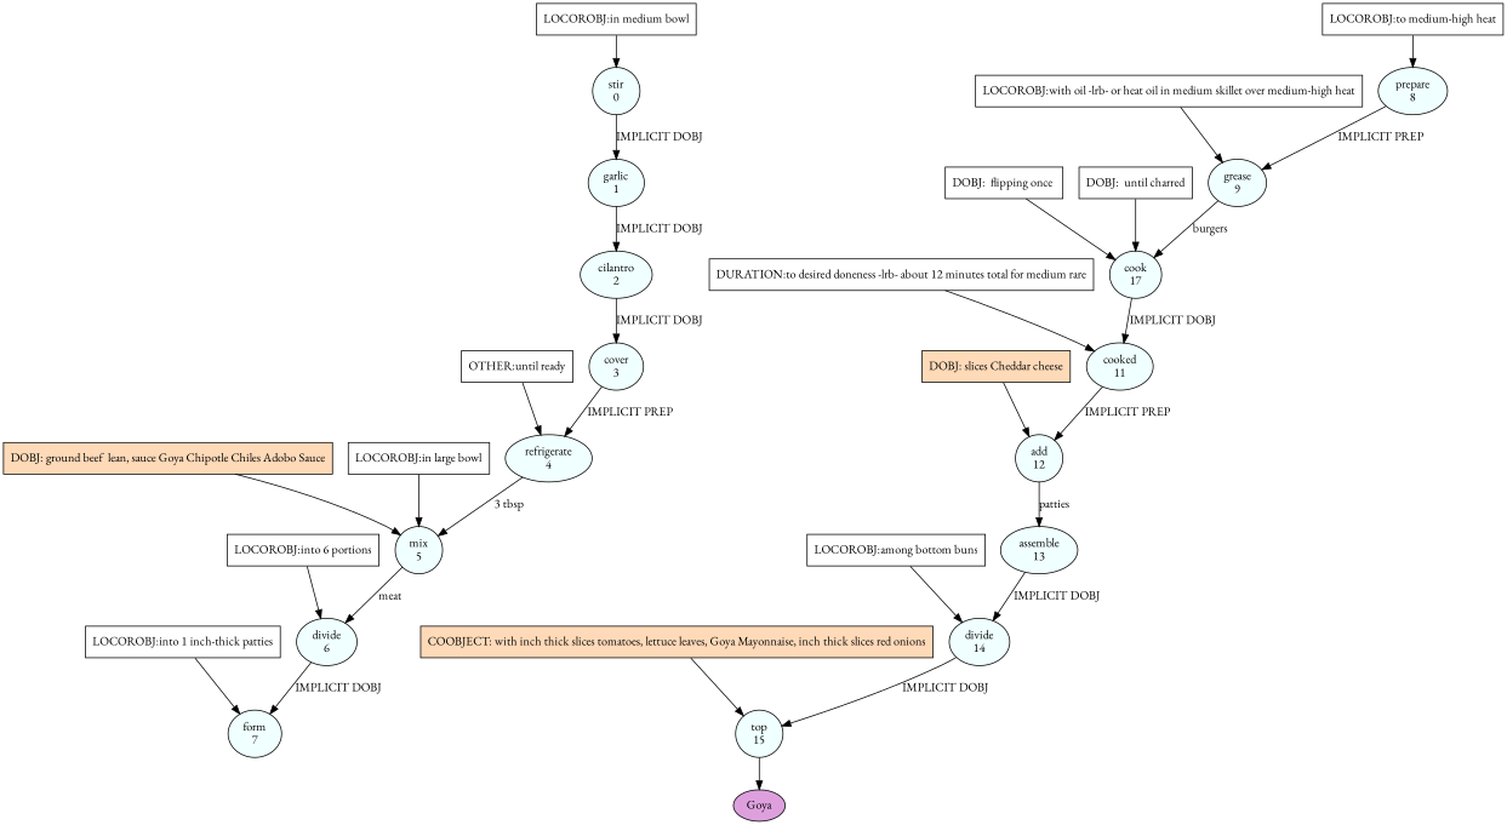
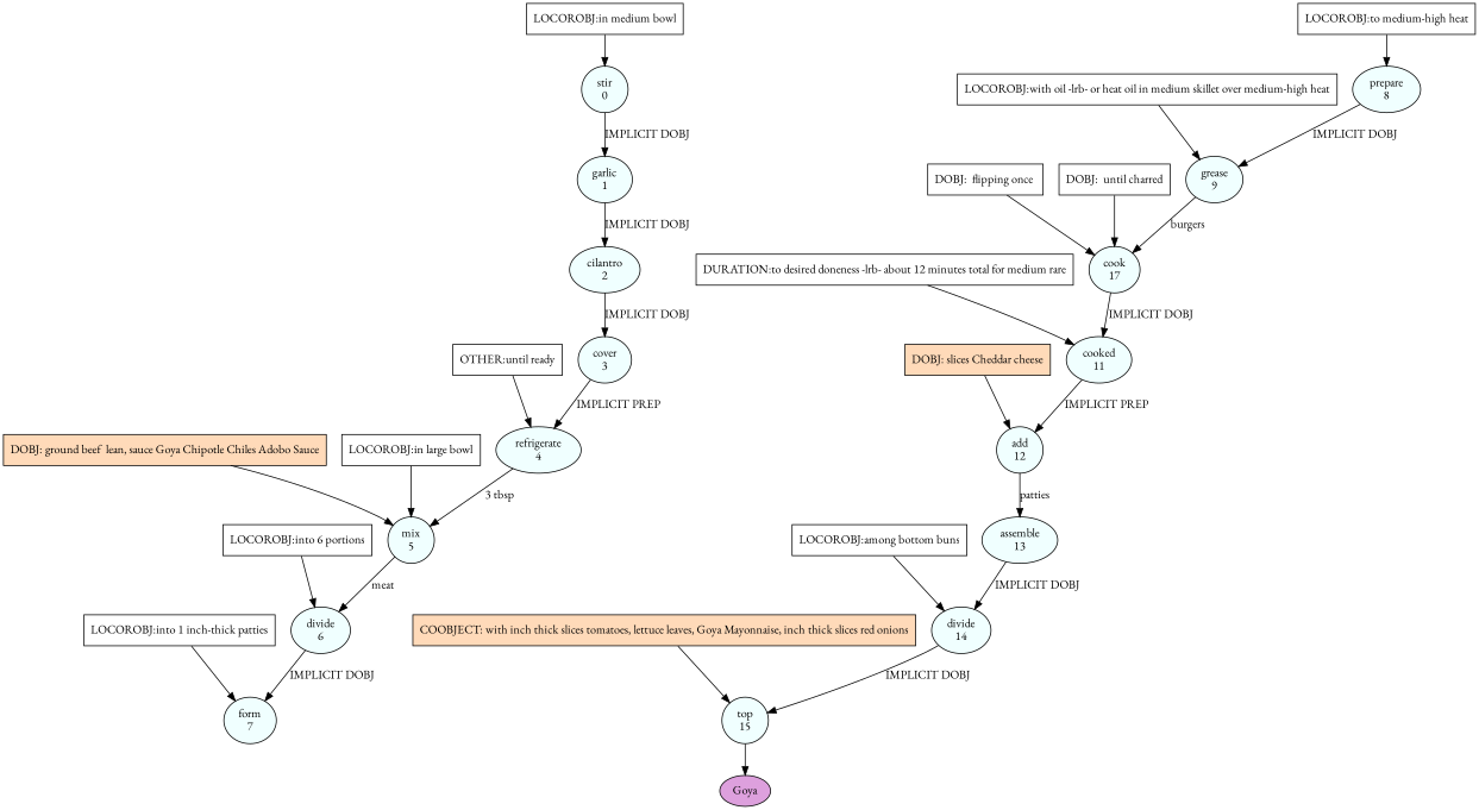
  digraph {
    fontname="EB Garamond"
    node [fillcolor=azure fontname="EB Garamond" shape=oval style=filled]
    edge [fontname="EB Garamond"]
    n1 [label="stir\n0"]
    n2 [label="garlic\n1"]
    n3 [label="cilantro\n2"]
    n4 [label="cover\n3"]
    n5 [label="refrigerate\n4"]
    n6 [label="mix\n5"]
    n7 [label="divide\n6"]
    n8 [label="form\n7"]
    n9 [label="prepare\n8"]
    n10 [label="grease\n9"]
    n11 [label="cook\n17"]
    n12 [label="cooked\n11"]
    n13 [label="add\n12"]
    n14 [label="assemble\n13"]
    n15 [label="divide\n14"]
    n16 [label="top\n15"]
    n17 [fillcolor=plum label=Goya]
    n18 [fillcolor=white label="LOCOROBJ:in medium bowl" shape=box]
    n19 [fillcolor=white label="OTHER:until ready" shape=box]
    n20 [fillcolor=peachpuff label="DOBJ: ground beef  lean, sauce Goya Chipotle Chiles Adobo Sauce" shape=box]
    n21 [fillcolor=white label="LOCOROBJ:in large bowl" shape=box]
    n22 [fillcolor=white label="LOCOROBJ:into 6 portions" shape=box]
    n23 [fillcolor=white label="LOCOROBJ:into 1 inch-thick patties" shape=box]
    n24 [fillcolor=white label="LOCOROBJ:to medium-high heat" shape=box]
    n25 [fillcolor=white label="LOCOROBJ:with oil -lrb- or heat oil in medium skillet over medium-high heat" shape=box]
    n26 [fillcolor=white label="DOBJ:  flipping once " shape=box]
    n27 [fillcolor=white label="DOBJ:  until charred" shape=box]
    n28 [fillcolor=white label="DURATION:to desired doneness -lrb- about 12 minutes total for medium rare" shape=box]
    n29 [fillcolor=peachpuff label="DOBJ: slices Cheddar cheese" shape=box]
    n30 [fillcolor=white label="LOCOROBJ:among bottom buns" shape=box]
    n31 [fillcolor=peachpuff label="COOBJECT: with inch thick slices tomatoes, lettuce leaves, Goya Mayonnaise, inch thick slices red onions" shape=box]
    n1 -> n2 [label="IMPLICIT DOBJ"]
    n2 -> n3 [label="IMPLICIT DOBJ"]
    n3 -> n4 [label="IMPLICIT DOBJ"]
    n4 -> n5 [label="IMPLICIT PREP"]
    n5 -> n6 [label=" 3 tbsp"]
    n6 -> n7 [label=meat]
    n7 -> n8 [label="IMPLICIT DOBJ"]
-   n9 -> n10 [label="IMPLICIT PREP"]
+   n9 -> n10 [label="IMPLICIT DOBJ"]
    n10 -> n11 [label="burgers "]
    n11 -> n12 [label="IMPLICIT DOBJ"]
    n12 -> n13 [label="IMPLICIT PREP"]
    n13 -> n14 [label=patties]
    n14 -> n15 [label="IMPLICIT DOBJ"]
    n15 -> n16 [label="IMPLICIT DOBJ"]
    n16 -> n17
    n18 -> n1
    n19 -> n5
    n20 -> n6
    n21 -> n6
    n22 -> n7
    n23 -> n8
    n24 -> n9
    n25 -> n10
    n26 -> n11
    n27 -> n11
    n28 -> n12
    n29 -> n13
    n30 -> n15
    n31 -> n16
  }
